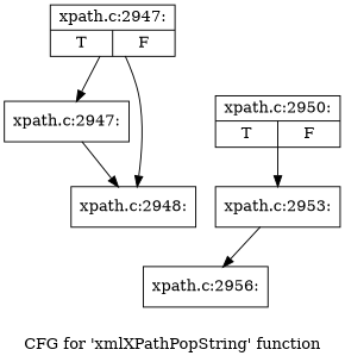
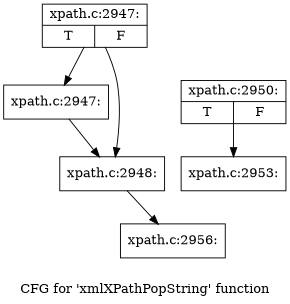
  digraph {
    label="CFG for 'xmlXPathPopString' function"
    node [shape=record]
    n1 [label="{xpath.c:2947:|{<s0>T|<s1>F}}"]
    n2 [label="{xpath.c:2947:}"]
    n3 [label="{xpath.c:2948:}"]
    n4 [label="{xpath.c:2950:|{<s0>T|<s1>F}}"]
    n5 [label="{xpath.c:2953:}"]
    n6 [label="{xpath.c:2956:}"]
    n1 -> n2
    n1 -> n3
    n2 -> n3
-   n5 -> n6
+   n3 -> n6
    n4 -> n5
  }
